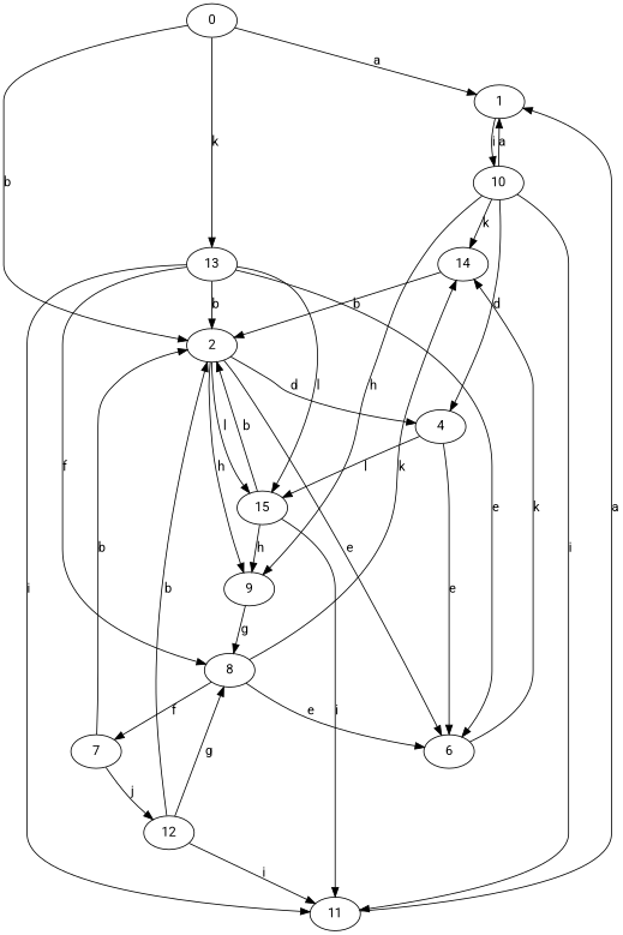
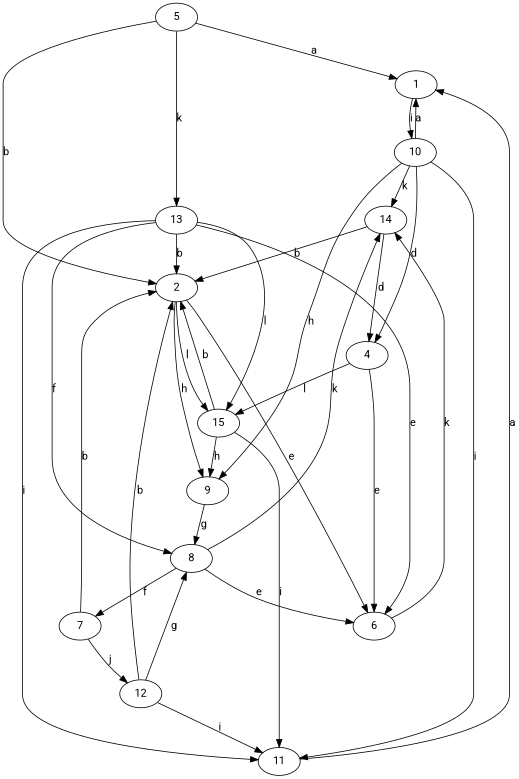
  strict digraph {
    fontname=Roboto
    node [fontname=Roboto]
    edge [fontname=Roboto]
-   0
+   0 [label=5]
    1
    2
    13
    10
    4
    6
    9
    15
    8
    11
    14
    7
    12
    0 -> 1 [label=a]
    0 -> 2 [label=b]
    0 -> 13 [label=k]
    1 -> 10 [label=i]
-   2 -> 4 [label=d]
+   14 -> 4 [label=d]
    2 -> 6 [label=e]
    2 -> 9 [label=h]
    2 -> 15 [label=l]
    13 -> 2 [label=b]
    13 -> 6 [label=e]
    13 -> 15 [label=l]
    13 -> 8 [label=f]
    13 -> 11 [label=i]
    10 -> 1 [label=a]
    10 -> 4 [label=d]
    10 -> 9 [label=h]
    10 -> 11 [label=i]
    10 -> 14 [label=k]
    4 -> 6 [label=e]
    4 -> 15 [label=l]
    6 -> 14 [label=k]
    9 -> 8 [label=g]
    15 -> 2 [label=b]
    15 -> 9 [label=h]
    15 -> 11 [label=i]
    8 -> 6 [label=e]
    8 -> 14 [label=k]
    8 -> 7 [label=f]
    11 -> 1 [label=a]
    14 -> 2 [label=b]
    7 -> 2 [label=b]
    7 -> 12 [label=j]
    12 -> 2 [label=b]
    12 -> 8 [label=g]
    12 -> 11 [label=i]
  }
